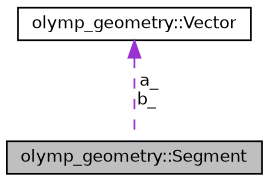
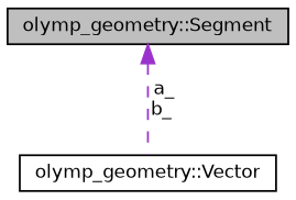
  digraph {
    node [color=black fontname=Helvetica fontsize=10 shape=record style=filled]
    n1 [fillcolor=grey75 fontcolor=black height=0.2 label="olymp_geometry::Segment" width=0.4]
    n2 [fillcolor=white height=0.2 label="olymp_geometry::Vector" width=0.4]
-   n2 -> n1 [color=darkorchid3 dir=back fontname=Helvetica fontsize=10 label=" a_\nb_" labelfontname=Helvetica labelfontsize=10 style=dashed]
+   n1 -> n2 [color=darkorchid3 dir=back fontname=Helvetica fontsize=10 label=" a_\nb_" labelfontname=Helvetica labelfontsize=10 style=dashed]
  }
